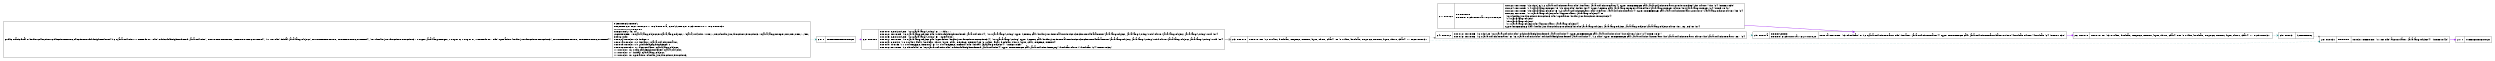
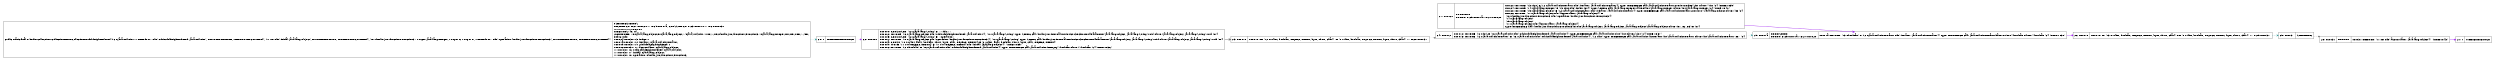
  digraph {
    rankdir=LR
    node [shape=record]
    edge [arrowhead=vee color=purple style=dotted]
    n1 [label="{20\:\ ?|MTH_ENTER_BLOCK\l}"]
    n2 [label="{22\:\ 0x0000|0x0000: CONST_STR  (r0 I:java.lang.String) =  \"\<this\>\" \l0x0002: INVOKE  (r6 I:java.lang.Object A[D('$this$foldRightIndexed' java.util.List)]), (r0 I:java.lang.String) type: STATIC call: kotlin.jvm.internal.Intrinsics.checkNotNullParameter(java.lang.Object, java.lang.String):void A[MD:(java.lang.Object, java.lang.String):void (m)]\l0x0005: CONST_STR  (r0 I:java.lang.String) =  \"operation\" \l0x0007: INVOKE  (r8 I:java.lang.Object A[D('operation' kotlin.jvm.functions.Function3)]), (r0 I:java.lang.String) type: STATIC call: kotlin.jvm.internal.Intrinsics.checkNotNullParameter(java.lang.Object, java.lang.String):void A[MD:(java.lang.Object, java.lang.String):void (m)]\l0x000a: CONST  (r0 I:??[int, float, boolean, short, byte, char, OBJECT, ARRAY]) = (0 ??[int, float, boolean, short, byte, char, OBJECT, ARRAY]) \l0x000b: MOVE  (r1 I:??[OBJECT, ARRAY]) = (r7 I:??[OBJECT, ARRAY] A[D('initial' java.lang.Object)])  (LINE:1835)\l0x000c: INVOKE  (r2 I:boolean) = (r6 I:java.util.List A[D('$this$foldRightIndexed' java.util.List)]) type: INTERFACE call: java.util.List.isEmpty():boolean A[MD:():boolean (c)] (LINE:1836)\l}"]
    n3 [label="{23\:\ 0x0010|0x0010: IF  (r2 I:??[int, boolean, OBJECT, ARRAY, byte, short, char]) != (0 ??[int, boolean, OBJECT, ARRAY, byte, short, char])  \-\> B:28:0x0031 \l}"]
    n4 [label="{24\:\ 0x0012|0x0012: INVOKE  (r2 I:int) = (r6 I:java.util.List A[D('$this$foldRightIndexed' java.util.List)]) type: INTERFACE call: java.util.List.size():int A[MD:():int (c)] (LINE:1837)\l0x0016: INVOKE  (r2 I:java.util.ListIterator) = (r6 I:java.util.List A[D('$this$foldRightIndexed' java.util.List)]), (r2 I:int) type: INTERFACE call: java.util.List.listIterator(int):java.util.ListIterator A[MD:(int):java.util.ListIterator\<E\> (c)]\l}"]
    n5 [label="{28\:\ 0x0031|RETURN\l|0x0031: RETURN  (r1 I:R A[D('accumulator' java.lang.Object)])  (LINE:1843)\l}"]
    n6 [label="{25\:\ 0x001a|LOOP_START\lLOOP:0: B:25:0x001a\-\>B:27:0x0020\l|0x001a: INVOKE  (r3 I:boolean) = (r2 I:java.util.ListIterator A[D('iterator' java.util.ListIterator)]) type: INTERFACE call: java.util.ListIterator.hasPrevious():boolean A[MD:():boolean (c)] (LINE:1838)\l}"]
    n7 [label="{21\:\ ?|MTH_EXIT_BLOCK\l}"]
    n8 [label="{26\:\ 0x001e|0x001e: IF  (r3 I:??[int, boolean, OBJECT, ARRAY, byte, short, char]) == (0 ??[int, boolean, OBJECT, ARRAY, byte, short, char])  \-\> B:29:0x0031 \l}"]
    n9 [label="{29\:\ 0x0031|SYNTHETIC\l}"]
    n10 [label="{27\:\ 0x0020|LOOP_END\lLOOP:0: B:25:0x001a\-\>B:27:0x0020\l|0x0020: INVOKE  (r3 I:int) = (r2 I:java.util.ListIterator A[D('iterator' java.util.ListIterator)]) type: INTERFACE call: java.util.ListIterator.previousIndex():int A[MD:():int (c)] (LINE:1839)\l0x0024: INVOKE  (r4 I:java.lang.Integer) = (r3 I:int A[D('index' int)]) type: STATIC call: java.lang.Integer.valueOf(int):java.lang.Integer A[MD:(int):java.lang.Integer (c)] (LINE:1840)\l0x0028: INVOKE  (r5 I:java.lang.Object) = (r2 I:java.util.ListIterator A[D('iterator' java.util.ListIterator)]) type: INTERFACE call: java.util.ListIterator.previous():java.lang.Object A[MD:():E (c)]\l0x002c: INVOKE  (r1 I:java.lang.Object A[D('accumulator' java.lang.Object)]) = \l  (r8 I:kotlin.jvm.functions.Function3 A[D('operation' kotlin.jvm.functions.Function3)])\l  (r4 I:java.lang.Object)\l  (r5 I:java.lang.Object)\l  (r1 I:java.lang.Object A[D('accumulator' java.lang.Object)])\l type: INTERFACE call: kotlin.jvm.functions.Function3.invoke(java.lang.Object, java.lang.Object, java.lang.Object):java.lang.Object A[MD:(P1, P2, P3):R (m)]\l}"]
    n11 [label="{public static final R kotlin.collections.CollectionsKt___CollectionsKt.foldRightIndexed((r6 I:java.util.List\<? extends T\> A[D('$this$foldRightIndexed' java.util.List), IMMUTABLE_TYPE, METHOD_ARGUMENT]), (r7 I:R A[D('initial' java.lang.Object), IMMUTABLE_TYPE, METHOD_ARGUMENT]), (r8 I:kotlin.jvm.functions.Function3\<? super java.lang.Integer, ? super T, ? super R, ? extends R\> A[D('operation' kotlin.jvm.functions.Function3), IMMUTABLE_TYPE, METHOD_ARGUMENT]))  | USE_LINES_HINTS\lBACK_EDGE: B:27:0x0020 \-\> B:25:0x001a, CROSS_EDGE: B:23:0x0010 \-\> B:28:0x0031\lINLINE_NOT_NEEDED\lTYPE_VARS: [R, T]\lSIGNATURE: \<T:Ljava\/lang\/Object;R:Ljava\/lang\/Object;\>(Ljava\/util\/List\<+TT;\>;TR;Lkotlin\/jvm\/functions\/Function3\<\-Ljava\/lang\/Integer;\-TT;\-TR;+TR;\>;)TR;\lDebug Info:\l  0x0024\-0x0030: r3 'index' I\l  0x001a\-0x0031: r2 'iterator' Ljava\/util\/ListIterator;\l  0x000b\-0x0031: r0 '$i$f$foldRightIndexed' I\l  0x000c\-0x0031: r1 'accumulator' Ljava\/lang\/Object;\l  \-1 \-0x0031: r6 '$this$foldRightIndexed' Ljava\/util\/List;\l  \-1 \-0x0031: r7 'initial' Ljava\/lang\/Object;\l  \-1 \-0x0031: r8 'operation' Lkotlin\/jvm\/functions\/Function3;\l}"]
    n1 -> n2 [arrowhead=diamond]
    n2 -> n3 [color=gray40 style=bold]
    n3 -> n4 [arrowhead=diamond color=gray40]
-   n3 -> n5 [arrowhead=dot color=teal]
    n4 -> n6 [color=teal]
    n5 -> n7 [arrowhead=diamond style=bold]
    n6 -> n8 [arrowhead=dot style=bold]
    n8 -> n9 [color=teal style=dashed]
    n9 -> n5 [arrowhead=diamond color=gray40 style=dashed]
    n10 -> n6 [style=bold]
    n11 -> n1 [color=teal style=dashed]
  }
